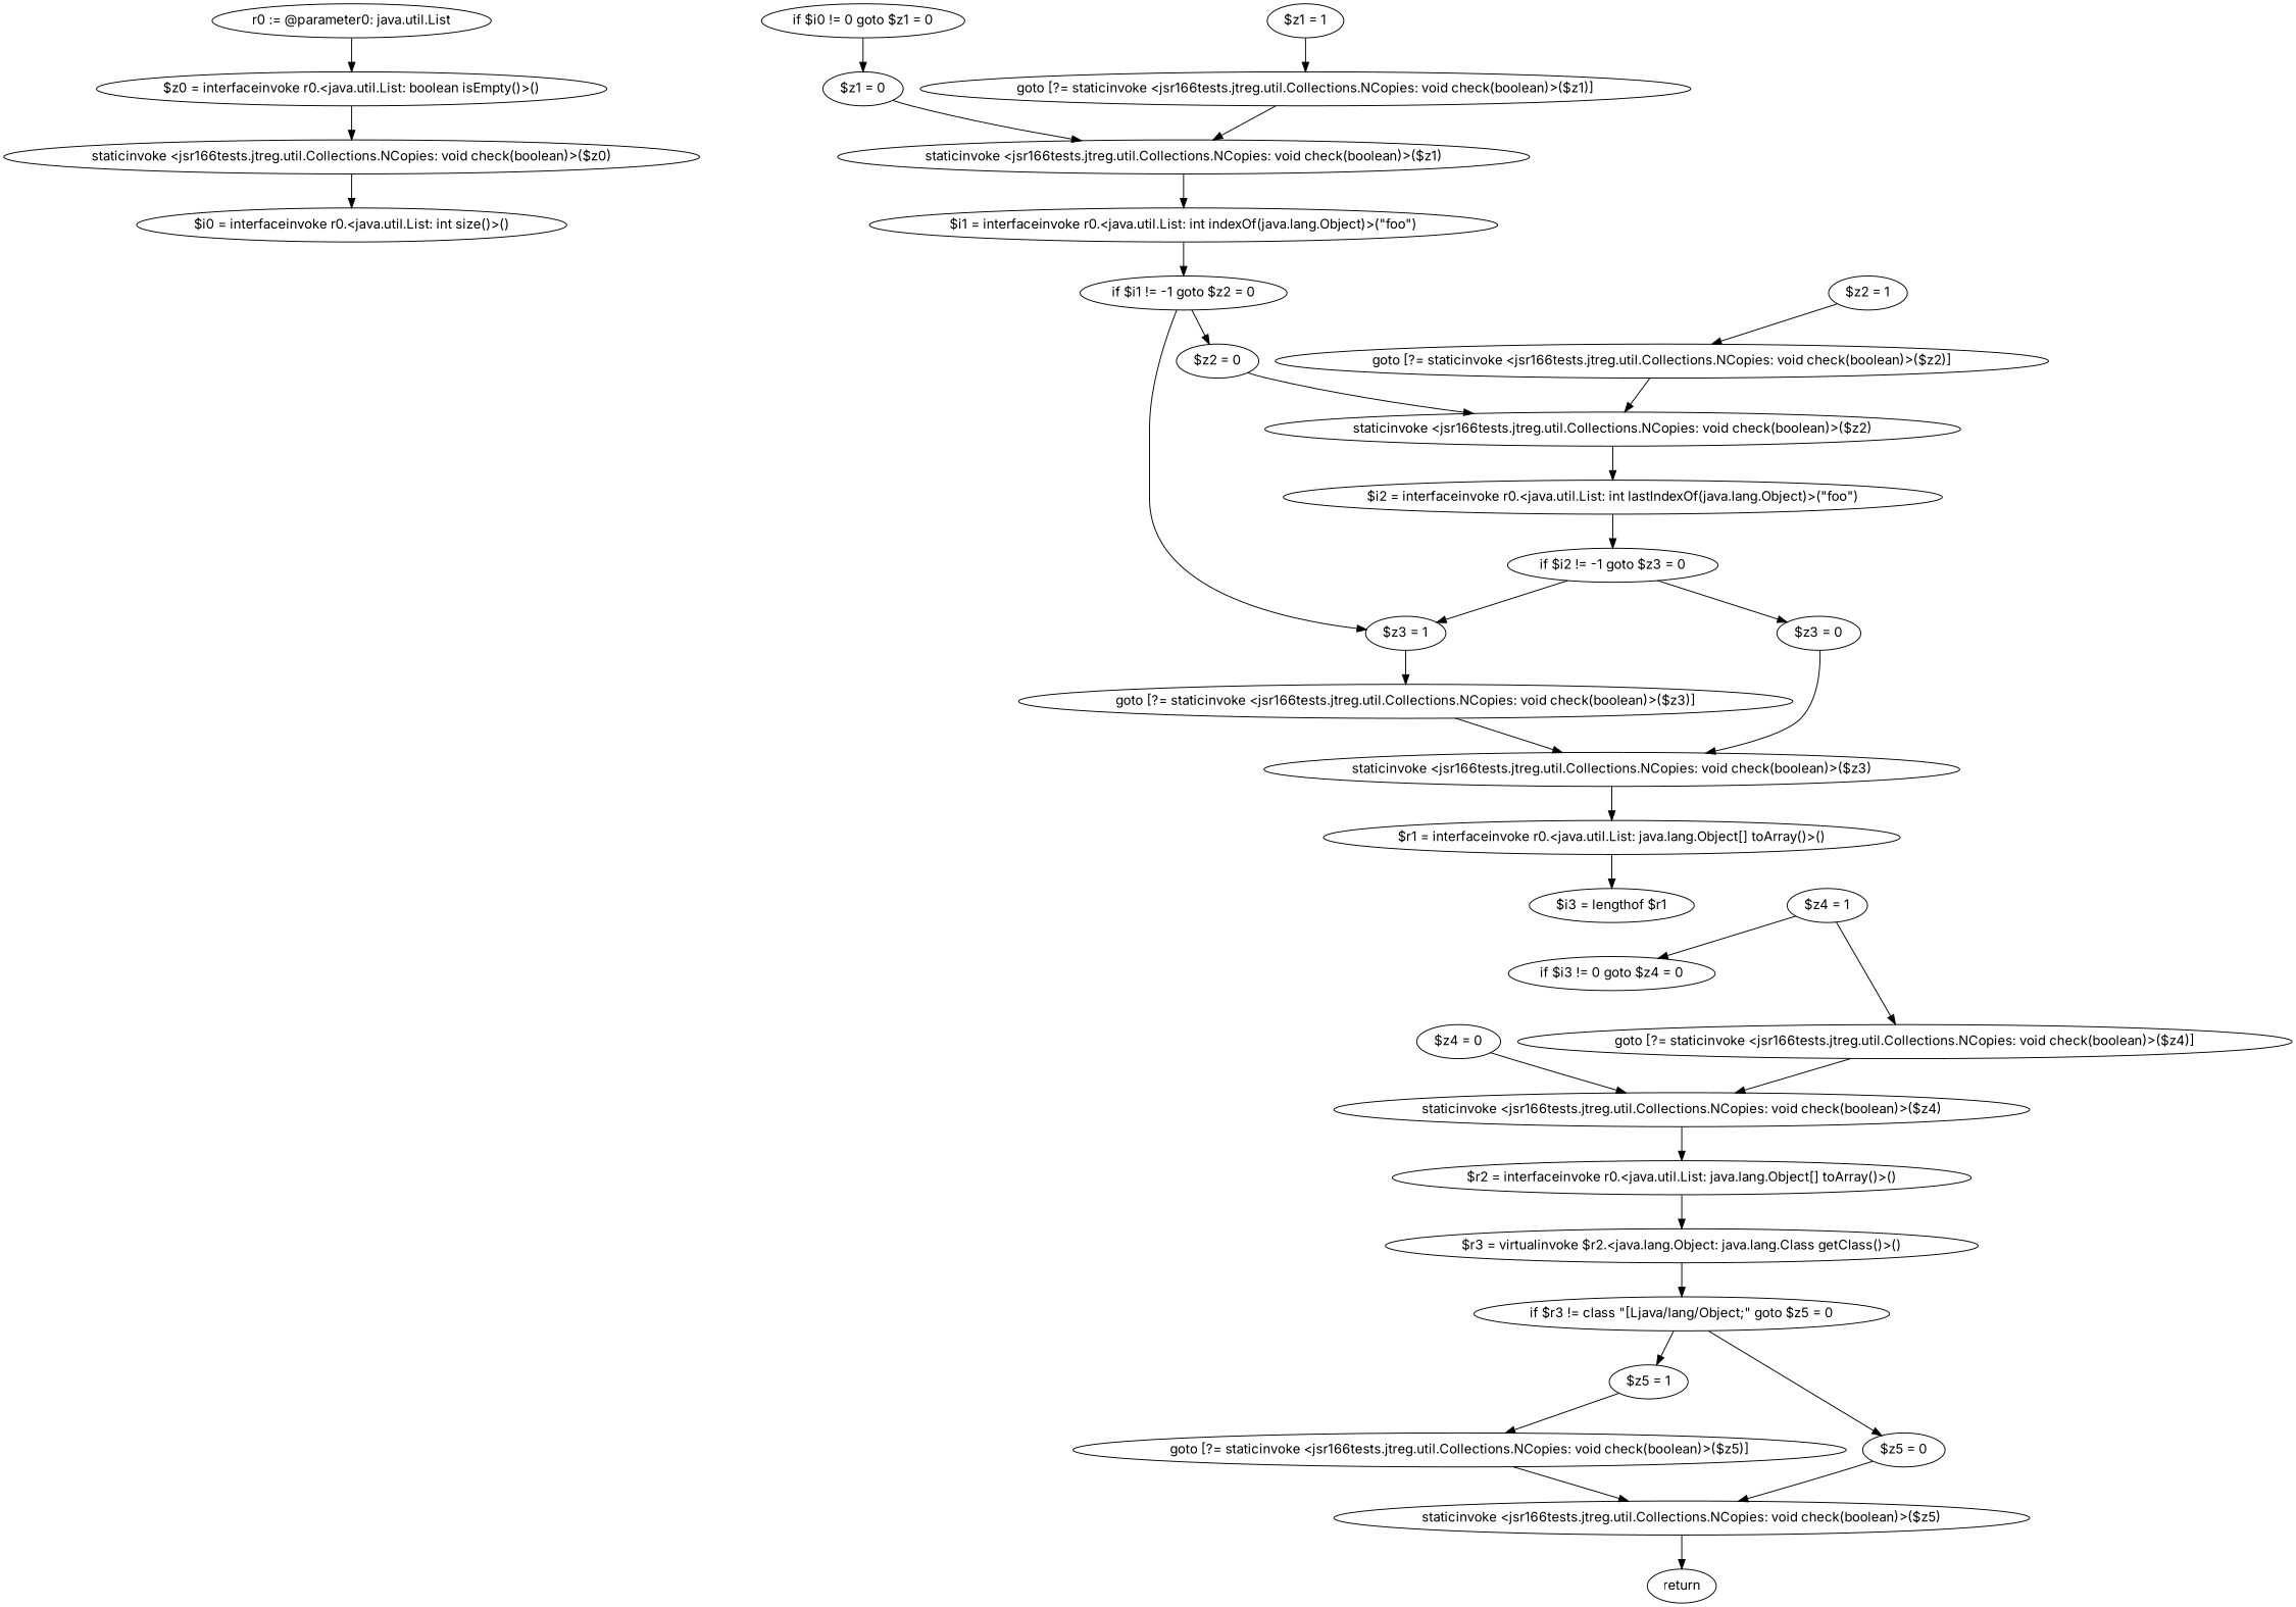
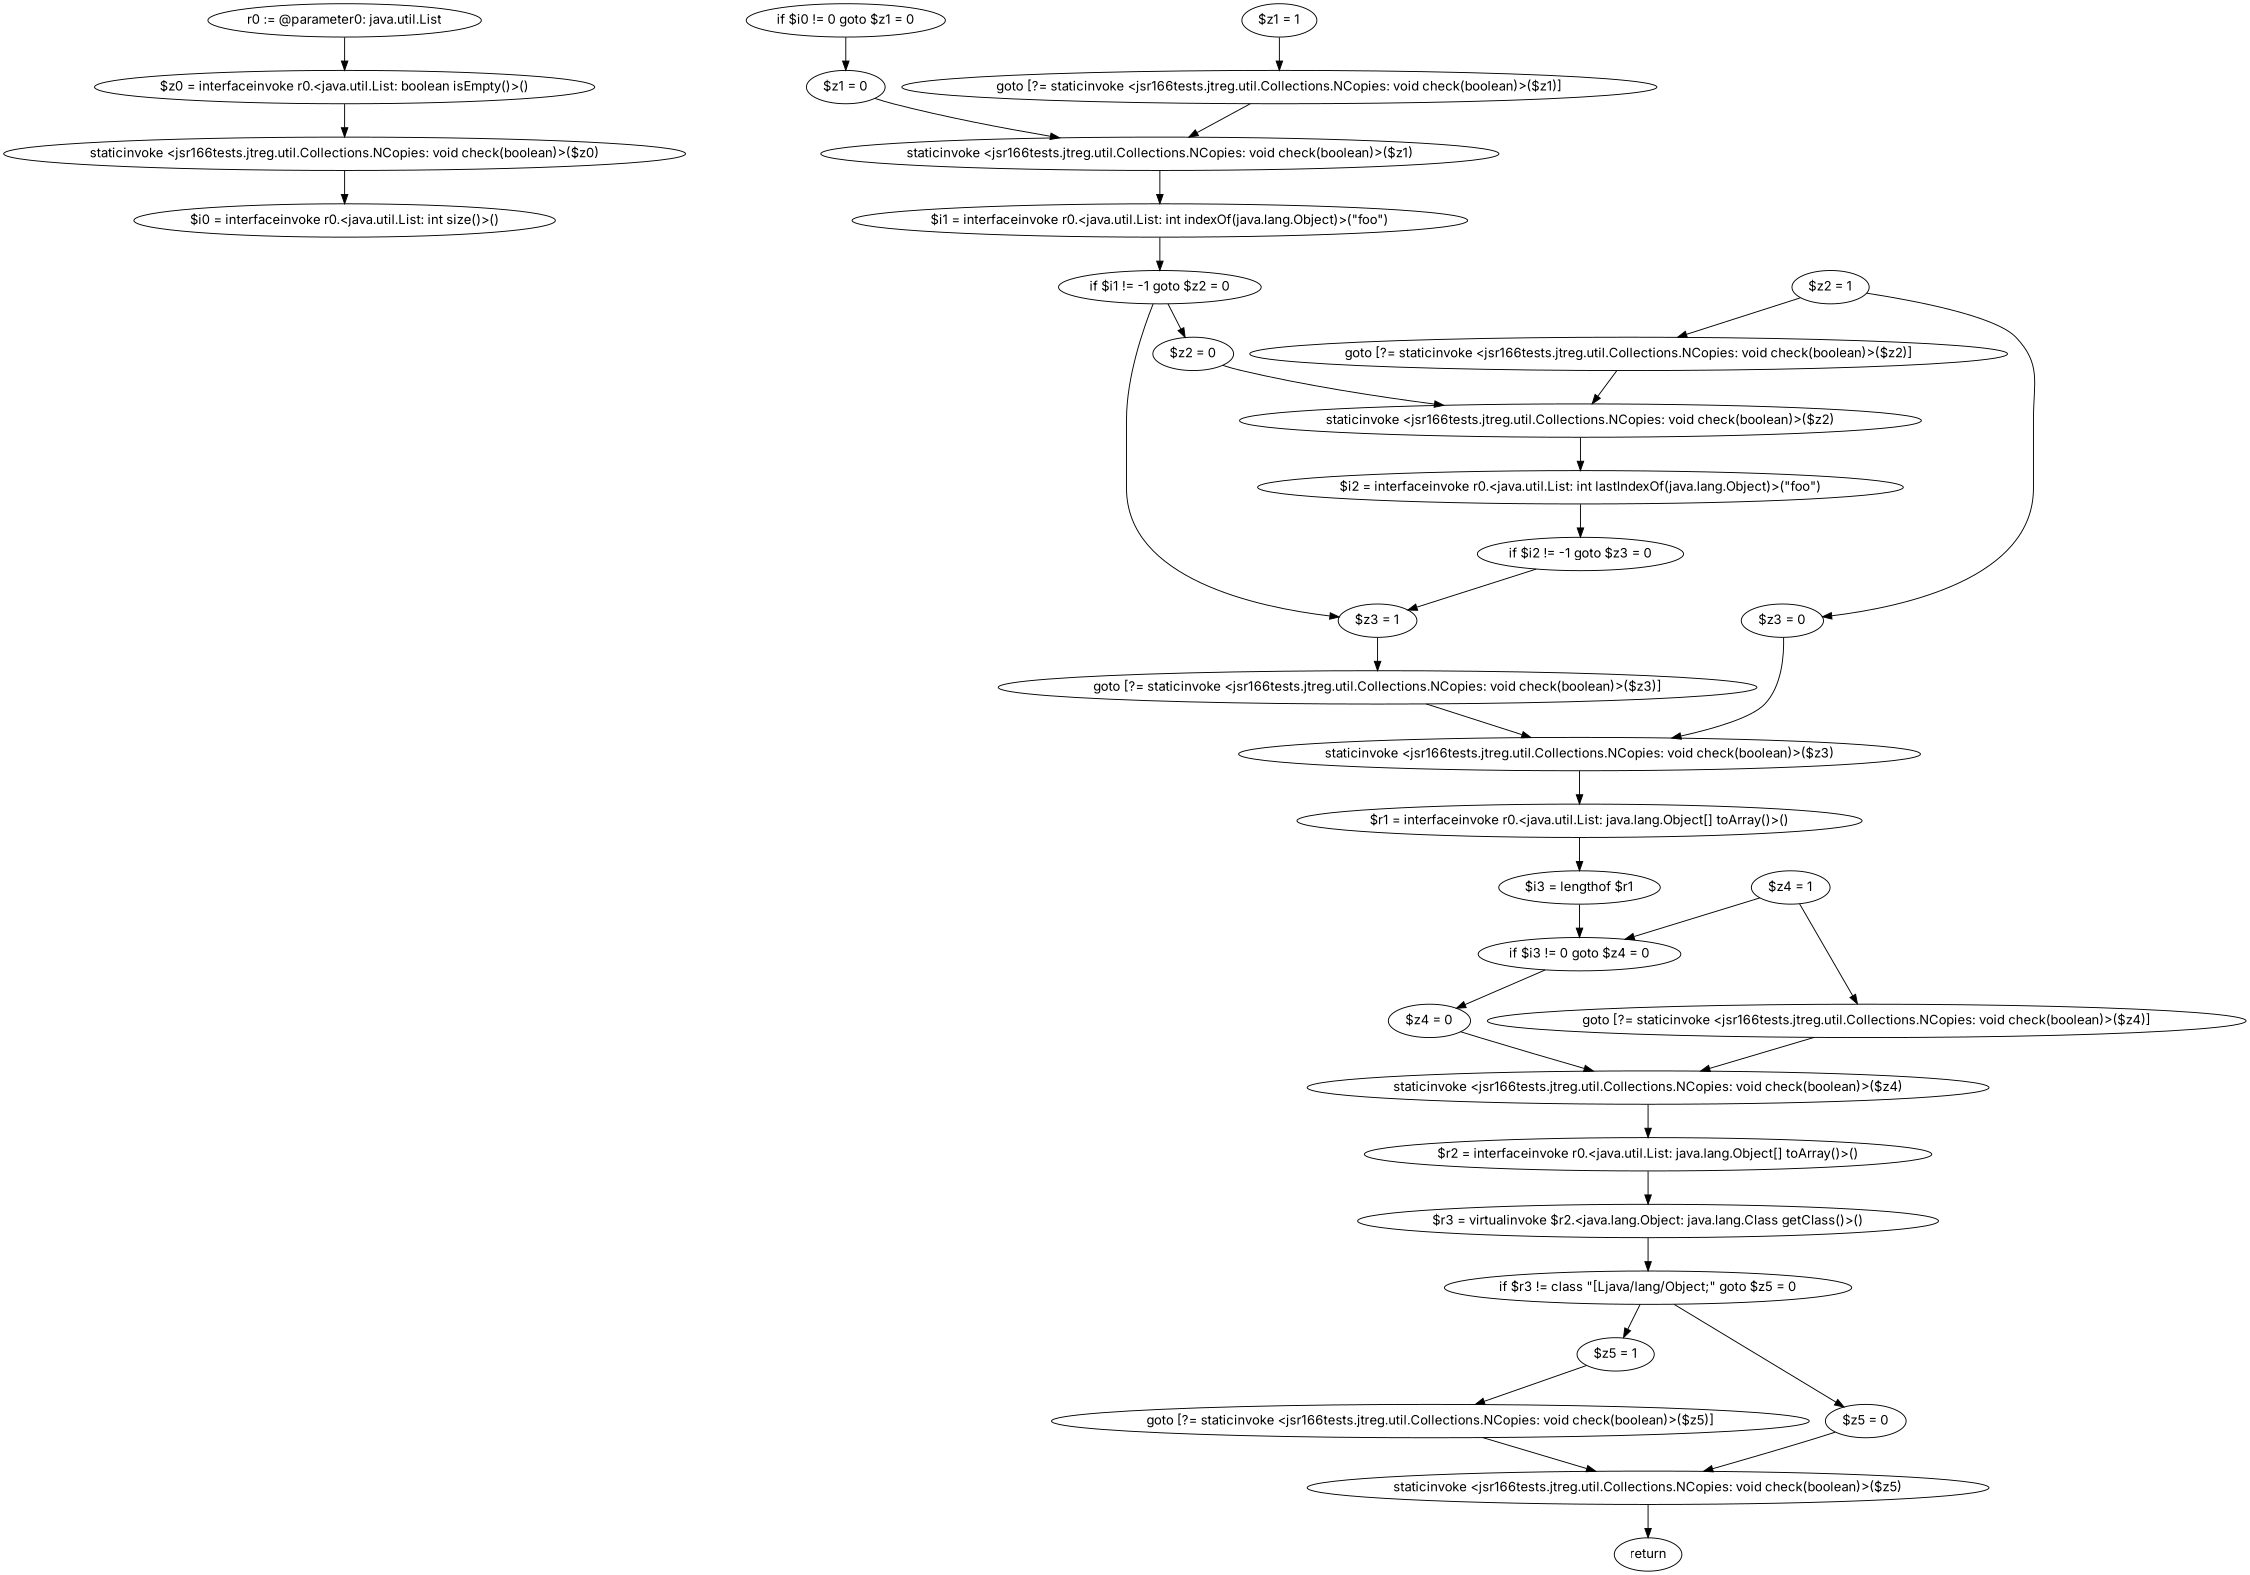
  digraph {
    fontname=Inter
    node [fontname=Inter]
    edge [fontname=Inter]
    "r0 := @parameter0: java.util.List"
    "$z0 = interfaceinvoke r0.<java.util.List: boolean isEmpty()>()"
    "staticinvoke <jsr166tests.jtreg.util.Collections.NCopies: void check(boolean)>($z0)"
    "$i0 = interfaceinvoke r0.<java.util.List: int size()>()"
    "if $i0 != 0 goto $z1 = 0"
    "$z1 = 0"
    "$z1 = 1"
    "goto [?= staticinvoke <jsr166tests.jtreg.util.Collections.NCopies: void check(boolean)>($z1)]"
    "staticinvoke <jsr166tests.jtreg.util.Collections.NCopies: void check(boolean)>($z1)"
    "$i1 = interfaceinvoke r0.<java.util.List: int indexOf(java.lang.Object)>(\"foo\")"
    "if $i1 != -1 goto $z2 = 0"
    "$z2 = 0"
    "$z3 = 1"
    "$z2 = 1"
    "goto [?= staticinvoke <jsr166tests.jtreg.util.Collections.NCopies: void check(boolean)>($z2)]"
    "staticinvoke <jsr166tests.jtreg.util.Collections.NCopies: void check(boolean)>($z2)"
    "$i2 = interfaceinvoke r0.<java.util.List: int lastIndexOf(java.lang.Object)>(\"foo\")"
    "if $i2 != -1 goto $z3 = 0"
    "$z3 = 0"
    "goto [?= staticinvoke <jsr166tests.jtreg.util.Collections.NCopies: void check(boolean)>($z3)]"
    "staticinvoke <jsr166tests.jtreg.util.Collections.NCopies: void check(boolean)>($z3)"
    "$r1 = interfaceinvoke r0.<java.util.List: java.lang.Object[] toArray()>()"
    "$i3 = lengthof $r1"
    "if $i3 != 0 goto $z4 = 0"
    "$z4 = 0"
    "$z4 = 1"
    "goto [?= staticinvoke <jsr166tests.jtreg.util.Collections.NCopies: void check(boolean)>($z4)]"
    "staticinvoke <jsr166tests.jtreg.util.Collections.NCopies: void check(boolean)>($z4)"
    "$r2 = interfaceinvoke r0.<java.util.List: java.lang.Object[] toArray()>()"
    "$r3 = virtualinvoke $r2.<java.lang.Object: java.lang.Class getClass()>()"
    "if $r3 != class \"[Ljava/lang/Object;\" goto $z5 = 0"
    "$z5 = 1"
    "$z5 = 0"
    "goto [?= staticinvoke <jsr166tests.jtreg.util.Collections.NCopies: void check(boolean)>($z5)]"
    "staticinvoke <jsr166tests.jtreg.util.Collections.NCopies: void check(boolean)>($z5)"
    return
    "r0 := @parameter0: java.util.List" -> "$z0 = interfaceinvoke r0.<java.util.List: boolean isEmpty()>()"
    "$z0 = interfaceinvoke r0.<java.util.List: boolean isEmpty()>()" -> "staticinvoke <jsr166tests.jtreg.util.Collections.NCopies: void check(boolean)>($z0)"
    "staticinvoke <jsr166tests.jtreg.util.Collections.NCopies: void check(boolean)>($z0)" -> "$i0 = interfaceinvoke r0.<java.util.List: int size()>()"
    "if $i0 != 0 goto $z1 = 0" -> "$z1 = 0"
    "$z1 = 0" -> "staticinvoke <jsr166tests.jtreg.util.Collections.NCopies: void check(boolean)>($z1)"
    "$z1 = 1" -> "goto [?= staticinvoke <jsr166tests.jtreg.util.Collections.NCopies: void check(boolean)>($z1)]"
    "goto [?= staticinvoke <jsr166tests.jtreg.util.Collections.NCopies: void check(boolean)>($z1)]" -> "staticinvoke <jsr166tests.jtreg.util.Collections.NCopies: void check(boolean)>($z1)"
    "staticinvoke <jsr166tests.jtreg.util.Collections.NCopies: void check(boolean)>($z1)" -> "$i1 = interfaceinvoke r0.<java.util.List: int indexOf(java.lang.Object)>(\"foo\")"
    "$i1 = interfaceinvoke r0.<java.util.List: int indexOf(java.lang.Object)>(\"foo\")" -> "if $i1 != -1 goto $z2 = 0"
    "if $i1 != -1 goto $z2 = 0" -> "$z2 = 0"
    "if $i1 != -1 goto $z2 = 0" -> "$z3 = 1"
    "$z2 = 0" -> "staticinvoke <jsr166tests.jtreg.util.Collections.NCopies: void check(boolean)>($z2)"
    "$z3 = 1" -> "goto [?= staticinvoke <jsr166tests.jtreg.util.Collections.NCopies: void check(boolean)>($z3)]"
    "$z2 = 1" -> "goto [?= staticinvoke <jsr166tests.jtreg.util.Collections.NCopies: void check(boolean)>($z2)]"
    "goto [?= staticinvoke <jsr166tests.jtreg.util.Collections.NCopies: void check(boolean)>($z2)]" -> "staticinvoke <jsr166tests.jtreg.util.Collections.NCopies: void check(boolean)>($z2)"
    "staticinvoke <jsr166tests.jtreg.util.Collections.NCopies: void check(boolean)>($z2)" -> "$i2 = interfaceinvoke r0.<java.util.List: int lastIndexOf(java.lang.Object)>(\"foo\")"
    "$i2 = interfaceinvoke r0.<java.util.List: int lastIndexOf(java.lang.Object)>(\"foo\")" -> "if $i2 != -1 goto $z3 = 0"
    "if $i2 != -1 goto $z3 = 0" -> "$z3 = 1"
-   "if $i2 != -1 goto $z3 = 0" -> "$z3 = 0"
+   "$z2 = 1" -> "$z3 = 0"
    "$z3 = 0" -> "staticinvoke <jsr166tests.jtreg.util.Collections.NCopies: void check(boolean)>($z3)"
    "goto [?= staticinvoke <jsr166tests.jtreg.util.Collections.NCopies: void check(boolean)>($z3)]" -> "staticinvoke <jsr166tests.jtreg.util.Collections.NCopies: void check(boolean)>($z3)"
    "staticinvoke <jsr166tests.jtreg.util.Collections.NCopies: void check(boolean)>($z3)" -> "$r1 = interfaceinvoke r0.<java.util.List: java.lang.Object[] toArray()>()"
    "$r1 = interfaceinvoke r0.<java.util.List: java.lang.Object[] toArray()>()" -> "$i3 = lengthof $r1"
+   "$i3 = lengthof $r1" -> "if $i3 != 0 goto $z4 = 0"
+   "if $i3 != 0 goto $z4 = 0" -> "$z4 = 0"
    "$z4 = 0" -> "staticinvoke <jsr166tests.jtreg.util.Collections.NCopies: void check(boolean)>($z4)"
    "$z4 = 1" -> "if $i3 != 0 goto $z4 = 0"
    "$z4 = 1" -> "goto [?= staticinvoke <jsr166tests.jtreg.util.Collections.NCopies: void check(boolean)>($z4)]"
    "goto [?= staticinvoke <jsr166tests.jtreg.util.Collections.NCopies: void check(boolean)>($z4)]" -> "staticinvoke <jsr166tests.jtreg.util.Collections.NCopies: void check(boolean)>($z4)"
    "staticinvoke <jsr166tests.jtreg.util.Collections.NCopies: void check(boolean)>($z4)" -> "$r2 = interfaceinvoke r0.<java.util.List: java.lang.Object[] toArray()>()"
    "$r2 = interfaceinvoke r0.<java.util.List: java.lang.Object[] toArray()>()" -> "$r3 = virtualinvoke $r2.<java.lang.Object: java.lang.Class getClass()>()"
    "$r3 = virtualinvoke $r2.<java.lang.Object: java.lang.Class getClass()>()" -> "if $r3 != class \"[Ljava/lang/Object;\" goto $z5 = 0"
    "if $r3 != class \"[Ljava/lang/Object;\" goto $z5 = 0" -> "$z5 = 1"
    "if $r3 != class \"[Ljava/lang/Object;\" goto $z5 = 0" -> "$z5 = 0"
    "$z5 = 1" -> "goto [?= staticinvoke <jsr166tests.jtreg.util.Collections.NCopies: void check(boolean)>($z5)]"
    "$z5 = 0" -> "staticinvoke <jsr166tests.jtreg.util.Collections.NCopies: void check(boolean)>($z5)"
    "goto [?= staticinvoke <jsr166tests.jtreg.util.Collections.NCopies: void check(boolean)>($z5)]" -> "staticinvoke <jsr166tests.jtreg.util.Collections.NCopies: void check(boolean)>($z5)"
    "staticinvoke <jsr166tests.jtreg.util.Collections.NCopies: void check(boolean)>($z5)" -> return
  }
